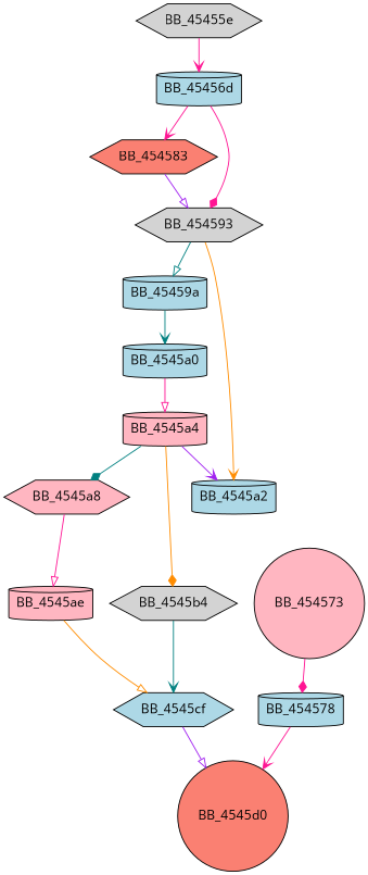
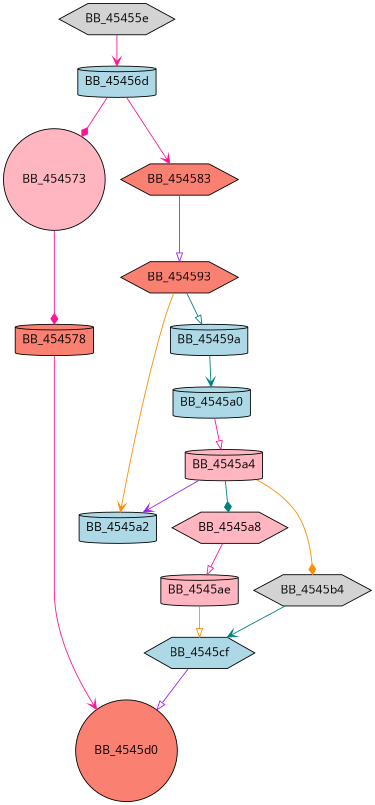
  digraph {
    fontname="Open Sans"
    node [fillcolor=lightblue fontname="Open Sans" shape=cylinder style=filled]
    edge [arrowhead=vee color=deeppink fontname="Open Sans"]
    BB_45455e [fillcolor=lightgrey shape=hexagon]
    BB_45456d
    BB_454573 [fillcolor=lightpink shape=circle]
    BB_454583 [fillcolor=salmon shape=hexagon]
-   BB_454578
-   BB_454593 [fillcolor=lightgrey shape=hexagon]
+   BB_454578 [fillcolor=salmon]
+   BB_454593 [fillcolor=salmon shape=hexagon]
    BB_4545d0 [fillcolor=salmon shape=circle]
    BB_45459a
    BB_4545a2
    BB_4545a0
    BB_4545a4 [fillcolor=lightpink]
    BB_4545a8 [fillcolor=lightpink shape=hexagon]
    BB_4545b4 [fillcolor=lightgrey shape=hexagon]
    BB_4545ae [fillcolor=lightpink]
    BB_4545cf [shape=hexagon]
    BB_45455e -> BB_45456d
-   BB_45456d -> BB_454593 [arrowhead=diamond]
+   BB_45456d -> BB_454573 [arrowhead=diamond]
    BB_45456d -> BB_454583
    BB_454573 -> BB_454578 [arrowhead=diamond]
    BB_454583 -> BB_454593 [arrowhead=onormal color=purple]
    BB_454578 -> BB_4545d0
    BB_454593 -> BB_45459a [arrowhead=onormal color=teal]
    BB_454593 -> BB_4545a2 [color=darkorange]
    BB_45459a -> BB_4545a0 [color=teal]
    BB_4545a0 -> BB_4545a4 [arrowhead=onormal]
    BB_4545a4 -> BB_4545a2 [color=purple]
    BB_4545a4 -> BB_4545a8 [arrowhead=diamond color=teal]
    BB_4545a4 -> BB_4545b4 [arrowhead=diamond color=darkorange]
    BB_4545a8 -> BB_4545ae [arrowhead=onormal]
    BB_4545b4 -> BB_4545cf [color=teal]
    BB_4545ae -> BB_4545cf [arrowhead=onormal color=darkorange]
    BB_4545cf -> BB_4545d0 [arrowhead=onormal color=purple]
  }
